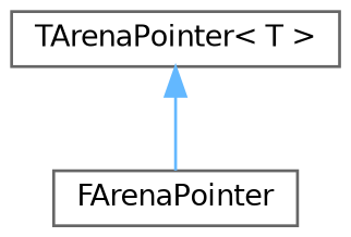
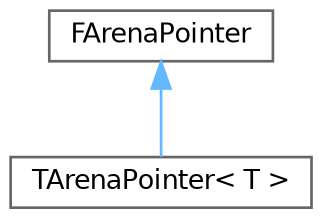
  digraph {
    rankdir=TB
    node [color=grey40 fillcolor=white fontname=Helvetica fontsize=10 shape=box style=filled]
    n1 [height=0.2 label=FArenaPointer width=0.4]
    n2 [height=0.2 label="TArenaPointer\< T \>" width=0.4]
-   n2 -> n1 [color=steelblue1 dir=back fontname=Helvetica fontsize=10 labelfontname=Helvetica labelfontsize=10 style=solid]
+   n1 -> n2 [color=steelblue1 dir=back fontname=Helvetica fontsize=10 labelfontname=Helvetica labelfontsize=10 style=solid]
  }
